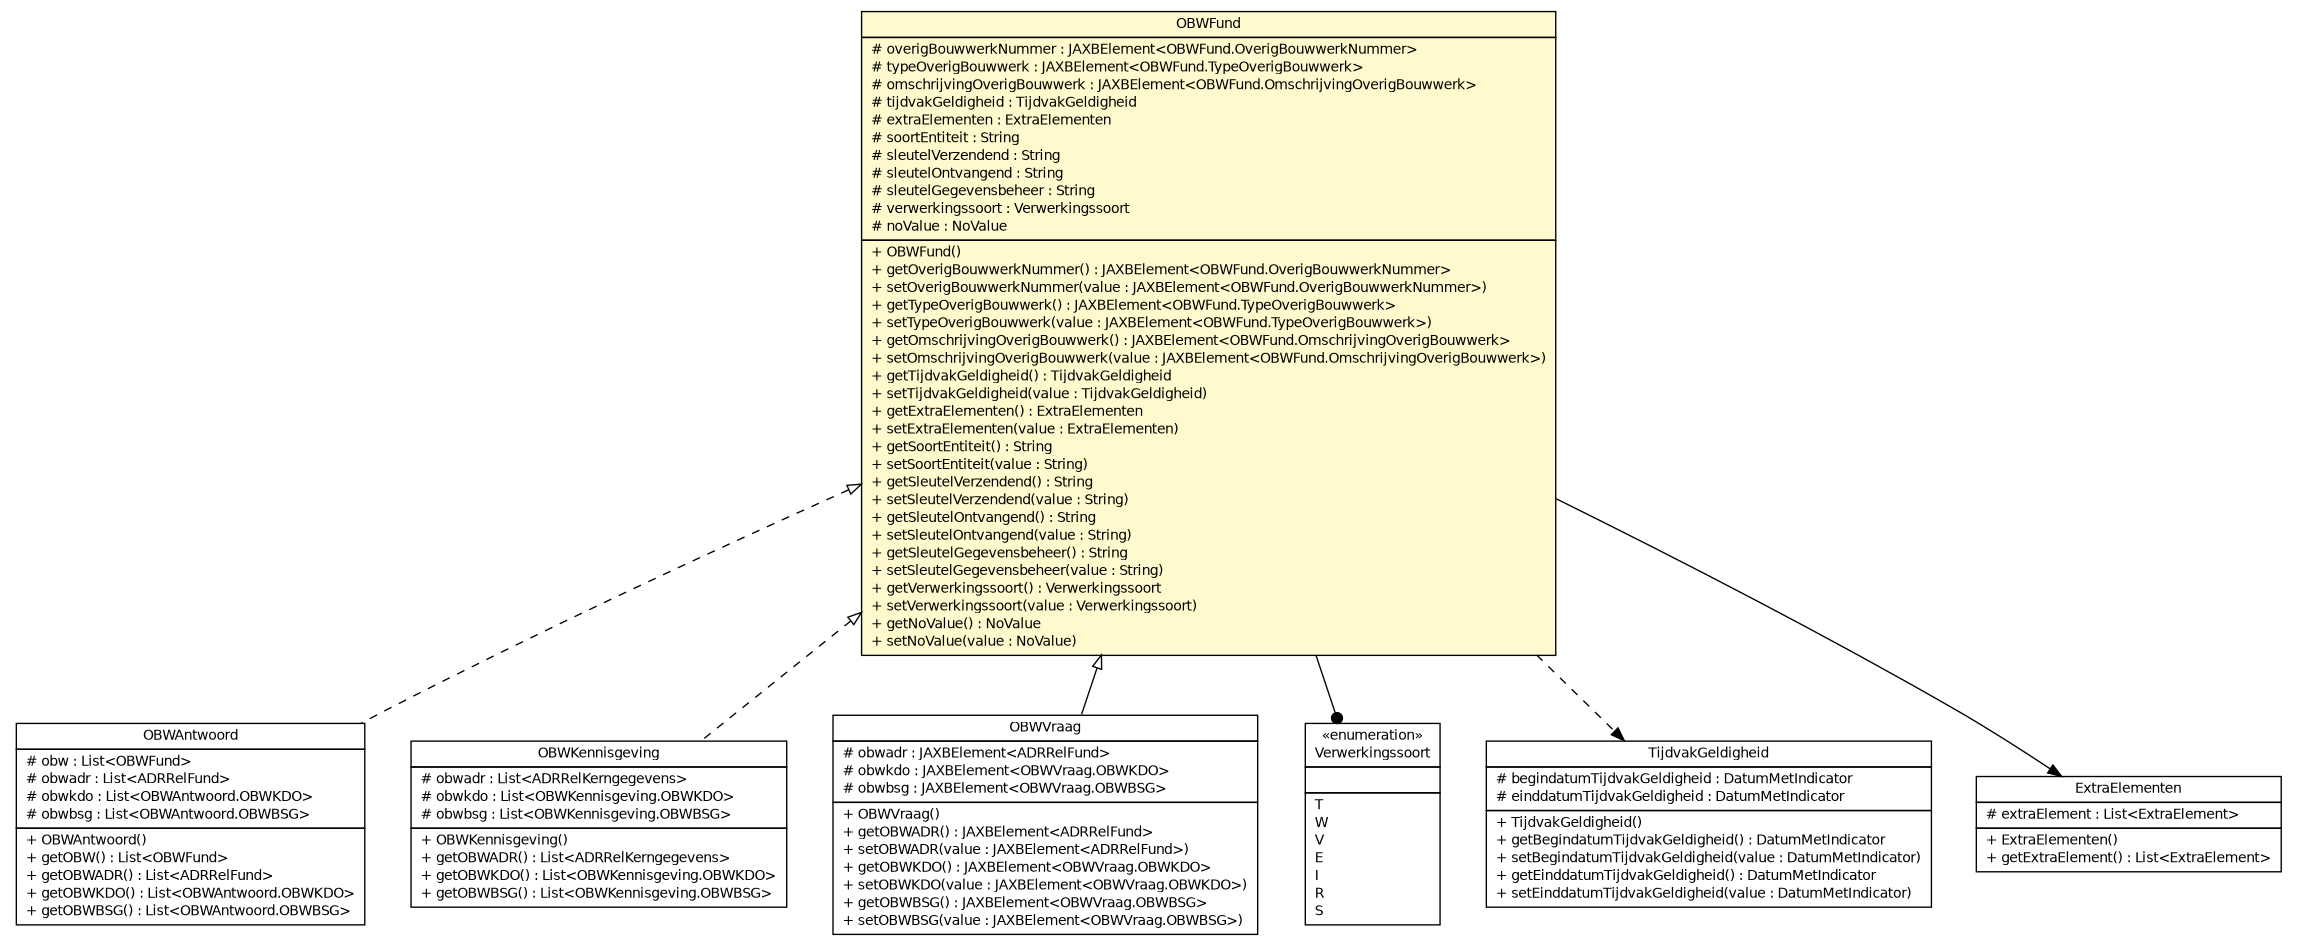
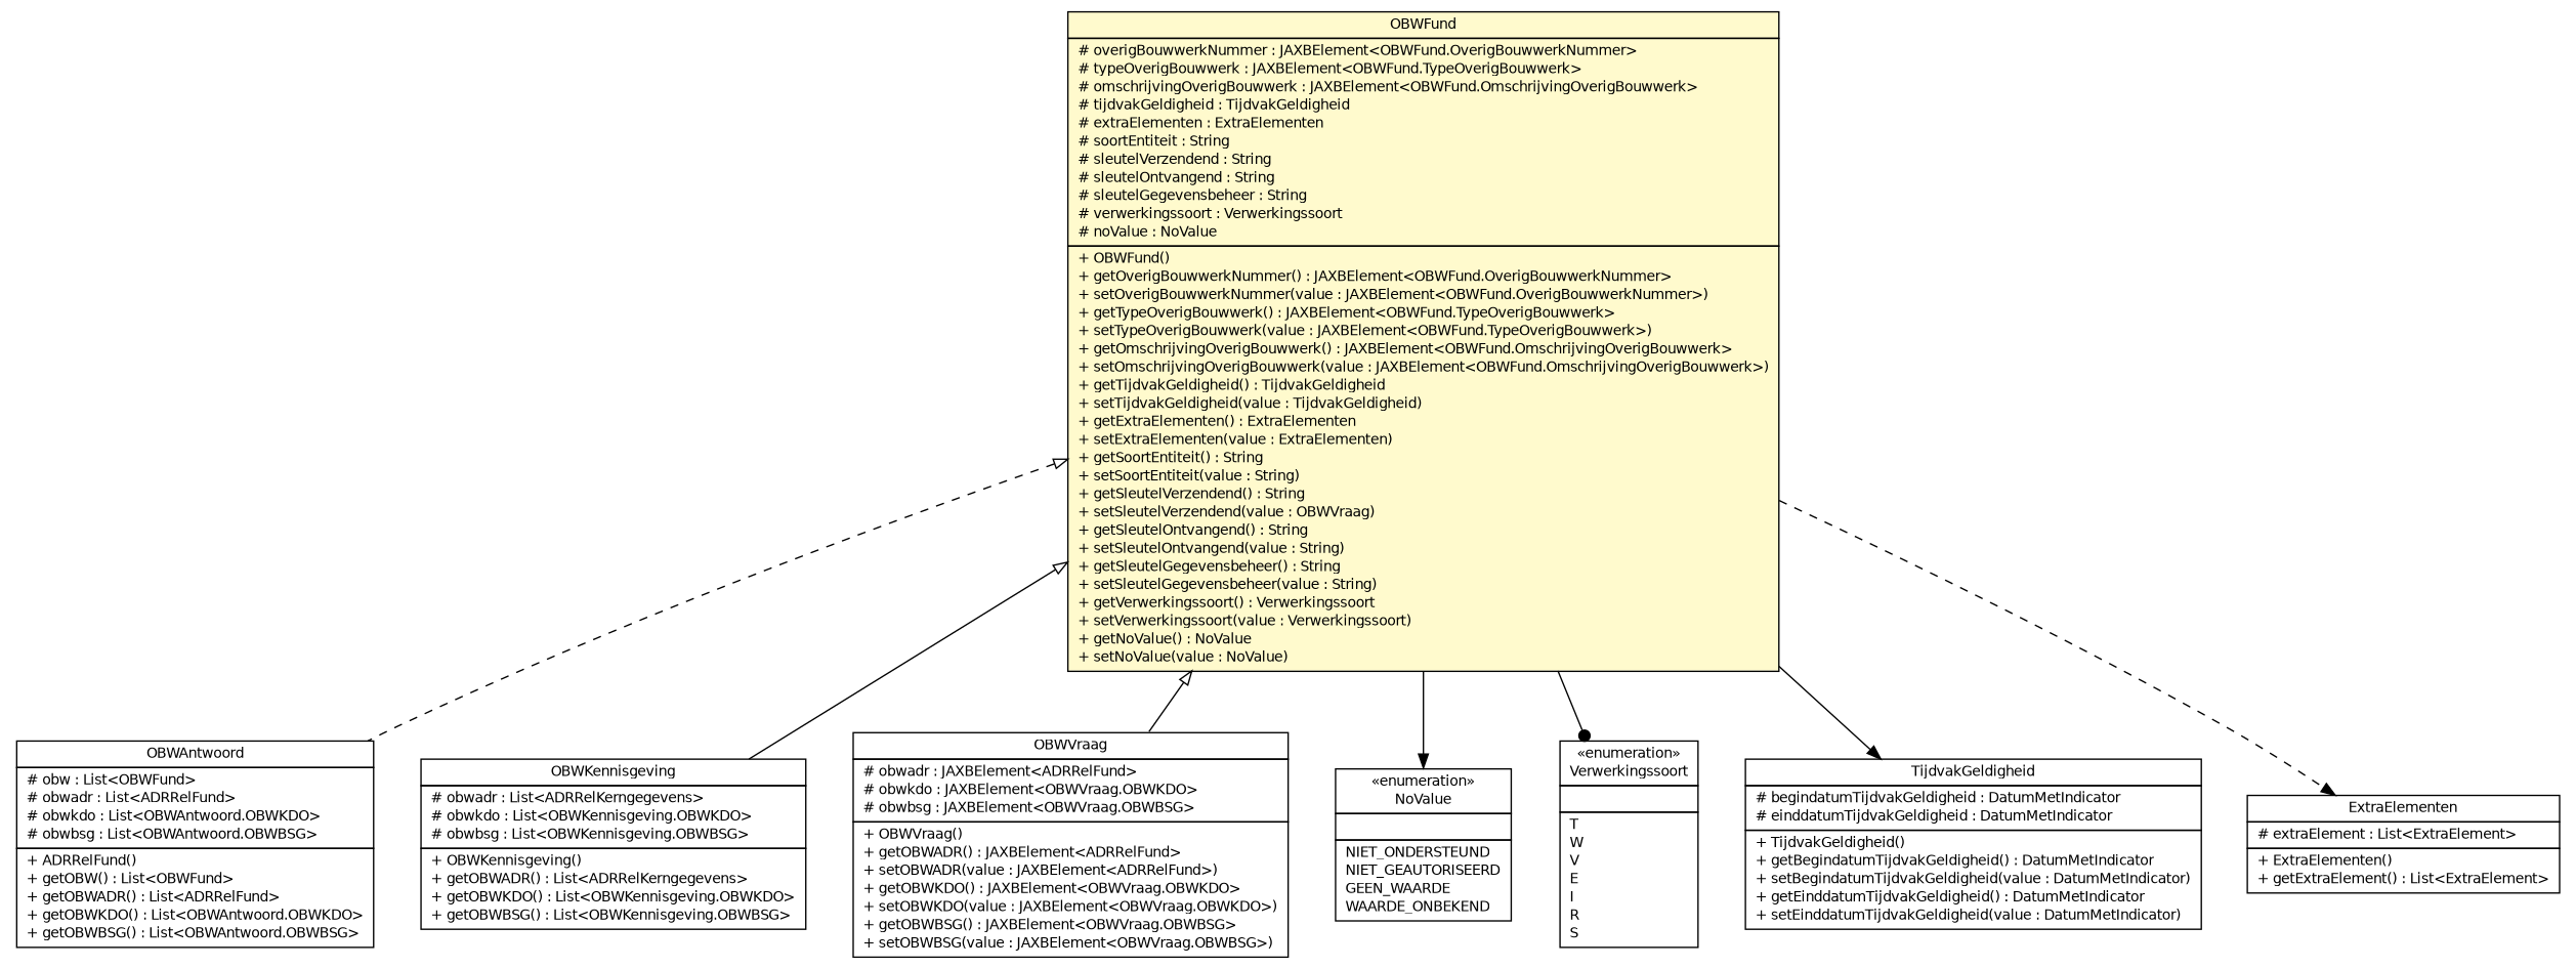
  digraph {
    nodesep=0.25
    ranksep=0.5
    node [fontcolor=black fontname=Helvetica fontsize=10.0 shape=plaintext]
    edge [fontname=Helvetica fontsize=10.0 headport=p labelfontname=Helvetica labelfontsize=10 style=solid tailport=p color=black fontcolor=black]
-   n1 [label=<<table title="nl.egem.stuf.sector.bg._0204.OBWAntwoord" border="0" cellborder="1" cellspacing="0" cellpadding="2" port="p" href="./OBWAntwoord.html"> 		<tr><td><table border="0" cellspacing="0" cellpadding="1"> <tr><td align="center" balign="center"> OBWAntwoord </td></tr> 		</table></td></tr> 		<tr><td><table border="0" cellspacing="0" cellpadding="1"> <tr><td align="left" balign="left"> # obw : List&lt;OBWFund&gt; </td></tr> <tr><td align="left" balign="left"> # obwadr : List&lt;ADRRelFund&gt; </td></tr> <tr><td align="left" balign="left"> # obwkdo : List&lt;OBWAntwoord.OBWKDO&gt; </td></tr> <tr><td align="left" balign="left"> # obwbsg : List&lt;OBWAntwoord.OBWBSG&gt; </td></tr> 		</table></td></tr> 		<tr><td><table border="0" cellspacing="0" cellpadding="1"> <tr><td align="left" balign="left"> + OBWAntwoord() </td></tr> <tr><td align="left" balign="left"> + getOBW() : List&lt;OBWFund&gt; </td></tr> <tr><td align="left" balign="left"> + getOBWADR() : List&lt;ADRRelFund&gt; </td></tr> <tr><td align="left" balign="left"> + getOBWKDO() : List&lt;OBWAntwoord.OBWKDO&gt; </td></tr> <tr><td align="left" balign="left"> + getOBWBSG() : List&lt;OBWAntwoord.OBWBSG&gt; </td></tr> 		</table></td></tr> 		</table>>]
-   n2 [label=<<table title="nl.egem.stuf.sector.bg._0204.OBWFund" border="0" cellborder="1" cellspacing="0" cellpadding="2" port="p" bgcolor="lemonChiffon" href="./OBWFund.html"> 		<tr><td><table border="0" cellspacing="0" cellpadding="1"> <tr><td align="center" balign="center"> OBWFund </td></tr> 		</table></td></tr> 		<tr><td><table border="0" cellspacing="0" cellpadding="1"> <tr><td align="left" balign="left"> # overigBouwwerkNummer : JAXBElement&lt;OBWFund.OverigBouwwerkNummer&gt; </td></tr> <tr><td align="left" balign="left"> # typeOverigBouwwerk : JAXBElement&lt;OBWFund.TypeOverigBouwwerk&gt; </td></tr> <tr><td align="left" balign="left"> # omschrijvingOverigBouwwerk : JAXBElement&lt;OBWFund.OmschrijvingOverigBouwwerk&gt; </td></tr> <tr><td align="left" balign="left"> # tijdvakGeldigheid : TijdvakGeldigheid </td></tr> <tr><td align="left" balign="left"> # extraElementen : ExtraElementen </td></tr> <tr><td align="left" balign="left"> # soortEntiteit : String </td></tr> <tr><td align="left" balign="left"> # sleutelVerzendend : String </td></tr> <tr><td align="left" balign="left"> # sleutelOntvangend : String </td></tr> <tr><td align="left" balign="left"> # sleutelGegevensbeheer : String </td></tr> <tr><td align="left" balign="left"> # verwerkingssoort : Verwerkingssoort </td></tr> <tr><td align="left" balign="left"> # noValue : NoValue </td></tr> 		</table></td></tr> 		<tr><td><table border="0" cellspacing="0" cellpadding="1"> <tr><td align="left" balign="left"> + OBWFund() </td></tr> <tr><td align="left" balign="left"> + getOverigBouwwerkNummer() : JAXBElement&lt;OBWFund.OverigBouwwerkNummer&gt; </td></tr> <tr><td align="left" balign="left"> + setOverigBouwwerkNummer(value : JAXBElement&lt;OBWFund.OverigBouwwerkNummer&gt;) </td></tr> <tr><td align="left" balign="left"> + getTypeOverigBouwwerk() : JAXBElement&lt;OBWFund.TypeOverigBouwwerk&gt; </td></tr> <tr><td align="left" balign="left"> + setTypeOverigBouwwerk(value : JAXBElement&lt;OBWFund.TypeOverigBouwwerk&gt;) </td></tr> <tr><td align="left" balign="left"> + getOmschrijvingOverigBouwwerk() : JAXBElement&lt;OBWFund.OmschrijvingOverigBouwwerk&gt; </td></tr> <tr><td align="left" balign="left"> + setOmschrijvingOverigBouwwerk(value : JAXBElement&lt;OBWFund.OmschrijvingOverigBouwwerk&gt;) </td></tr> <tr><td align="left" balign="left"> + getTijdvakGeldigheid() : TijdvakGeldigheid </td></tr> <tr><td align="left" balign="left"> + setTijdvakGeldigheid(value : TijdvakGeldigheid) </td></tr> <tr><td align="left" balign="left"> + getExtraElementen() : ExtraElementen </td></tr> <tr><td align="left" balign="left"> + setExtraElementen(value : ExtraElementen) </td></tr> <tr><td align="left" balign="left"> + getSoortEntiteit() : String </td></tr> <tr><td align="left" balign="left"> + setSoortEntiteit(value : String) </td></tr> <tr><td align="left" balign="left"> + getSleutelVerzendend() : String </td></tr> <tr><td align="left" balign="left"> + setSleutelVerzendend(value : String) </td></tr> <tr><td align="left" balign="left"> + getSleutelOntvangend() : String </td></tr> <tr><td align="left" balign="left"> + setSleutelOntvangend(value : String) </td></tr> <tr><td align="left" balign="left"> + getSleutelGegevensbeheer() : String </td></tr> <tr><td align="left" balign="left"> + setSleutelGegevensbeheer(value : String) </td></tr> <tr><td align="left" balign="left"> + getVerwerkingssoort() : Verwerkingssoort </td></tr> <tr><td align="left" balign="left"> + setVerwerkingssoort(value : Verwerkingssoort) </td></tr> <tr><td align="left" balign="left"> + getNoValue() : NoValue </td></tr> <tr><td align="left" balign="left"> + setNoValue(value : NoValue) </td></tr> 		</table></td></tr> 		</table>>]
+   n1 [label=<<table title="nl.egem.stuf.sector.bg._0204.OBWAntwoord" border="0" cellborder="1" cellspacing="0" cellpadding="2" port="p" href="./OBWAntwoord.html"> 		<tr><td><table border="0" cellspacing="0" cellpadding="1"> <tr><td align="center" balign="center"> OBWAntwoord </td></tr> 		</table></td></tr> 		<tr><td><table border="0" cellspacing="0" cellpadding="1"> <tr><td align="left" balign="left"> # obw : List&lt;OBWFund&gt; </td></tr> <tr><td align="left" balign="left"> # obwadr : List&lt;ADRRelFund&gt; </td></tr> <tr><td align="left" balign="left"> # obwkdo : List&lt;OBWAntwoord.OBWKDO&gt; </td></tr> <tr><td align="left" balign="left"> # obwbsg : List&lt;OBWAntwoord.OBWBSG&gt; </td></tr> 		</table></td></tr> 		<tr><td><table border="0" cellspacing="0" cellpadding="1"> <tr><td align="left" balign="left"> + ADRRelFund() </td></tr> <tr><td align="left" balign="left"> + getOBW() : List&lt;OBWFund&gt; </td></tr> <tr><td align="left" balign="left"> + getOBWADR() : List&lt;ADRRelFund&gt; </td></tr> <tr><td align="left" balign="left"> + getOBWKDO() : List&lt;OBWAntwoord.OBWKDO&gt; </td></tr> <tr><td align="left" balign="left"> + getOBWBSG() : List&lt;OBWAntwoord.OBWBSG&gt; </td></tr> 		</table></td></tr> 		</table>>]
+   n2 [label=<<table title="nl.egem.stuf.sector.bg._0204.OBWFund" border="0" cellborder="1" cellspacing="0" cellpadding="2" port="p" bgcolor="lemonChiffon" href="./OBWFund.html"> 		<tr><td><table border="0" cellspacing="0" cellpadding="1"> <tr><td align="center" balign="center"> OBWFund </td></tr> 		</table></td></tr> 		<tr><td><table border="0" cellspacing="0" cellpadding="1"> <tr><td align="left" balign="left"> # overigBouwwerkNummer : JAXBElement&lt;OBWFund.OverigBouwwerkNummer&gt; </td></tr> <tr><td align="left" balign="left"> # typeOverigBouwwerk : JAXBElement&lt;OBWFund.TypeOverigBouwwerk&gt; </td></tr> <tr><td align="left" balign="left"> # omschrijvingOverigBouwwerk : JAXBElement&lt;OBWFund.OmschrijvingOverigBouwwerk&gt; </td></tr> <tr><td align="left" balign="left"> # tijdvakGeldigheid : TijdvakGeldigheid </td></tr> <tr><td align="left" balign="left"> # extraElementen : ExtraElementen </td></tr> <tr><td align="left" balign="left"> # soortEntiteit : String </td></tr> <tr><td align="left" balign="left"> # sleutelVerzendend : String </td></tr> <tr><td align="left" balign="left"> # sleutelOntvangend : String </td></tr> <tr><td align="left" balign="left"> # sleutelGegevensbeheer : String </td></tr> <tr><td align="left" balign="left"> # verwerkingssoort : Verwerkingssoort </td></tr> <tr><td align="left" balign="left"> # noValue : NoValue </td></tr> 		</table></td></tr> 		<tr><td><table border="0" cellspacing="0" cellpadding="1"> <tr><td align="left" balign="left"> + OBWFund() </td></tr> <tr><td align="left" balign="left"> + getOverigBouwwerkNummer() : JAXBElement&lt;OBWFund.OverigBouwwerkNummer&gt; </td></tr> <tr><td align="left" balign="left"> + setOverigBouwwerkNummer(value : JAXBElement&lt;OBWFund.OverigBouwwerkNummer&gt;) </td></tr> <tr><td align="left" balign="left"> + getTypeOverigBouwwerk() : JAXBElement&lt;OBWFund.TypeOverigBouwwerk&gt; </td></tr> <tr><td align="left" balign="left"> + setTypeOverigBouwwerk(value : JAXBElement&lt;OBWFund.TypeOverigBouwwerk&gt;) </td></tr> <tr><td align="left" balign="left"> + getOmschrijvingOverigBouwwerk() : JAXBElement&lt;OBWFund.OmschrijvingOverigBouwwerk&gt; </td></tr> <tr><td align="left" balign="left"> + setOmschrijvingOverigBouwwerk(value : JAXBElement&lt;OBWFund.OmschrijvingOverigBouwwerk&gt;) </td></tr> <tr><td align="left" balign="left"> + getTijdvakGeldigheid() : TijdvakGeldigheid </td></tr> <tr><td align="left" balign="left"> + setTijdvakGeldigheid(value : TijdvakGeldigheid) </td></tr> <tr><td align="left" balign="left"> + getExtraElementen() : ExtraElementen </td></tr> <tr><td align="left" balign="left"> + setExtraElementen(value : ExtraElementen) </td></tr> <tr><td align="left" balign="left"> + getSoortEntiteit() : String </td></tr> <tr><td align="left" balign="left"> + setSoortEntiteit(value : String) </td></tr> <tr><td align="left" balign="left"> + getSleutelVerzendend() : String </td></tr> <tr><td align="left" balign="left"> + setSleutelVerzendend(value : OBWVraag) </td></tr> <tr><td align="left" balign="left"> + getSleutelOntvangend() : String </td></tr> <tr><td align="left" balign="left"> + setSleutelOntvangend(value : String) </td></tr> <tr><td align="left" balign="left"> + getSleutelGegevensbeheer() : String </td></tr> <tr><td align="left" balign="left"> + setSleutelGegevensbeheer(value : String) </td></tr> <tr><td align="left" balign="left"> + getVerwerkingssoort() : Verwerkingssoort </td></tr> <tr><td align="left" balign="left"> + setVerwerkingssoort(value : Verwerkingssoort) </td></tr> <tr><td align="left" balign="left"> + getNoValue() : NoValue </td></tr> <tr><td align="left" balign="left"> + setNoValue(value : NoValue) </td></tr> 		</table></td></tr> 		</table>>]
    n3 [label=<<table title="nl.egem.stuf.sector.bg._0204.OBWKennisgeving" border="0" cellborder="1" cellspacing="0" cellpadding="2" port="p" href="./OBWKennisgeving.html"> 		<tr><td><table border="0" cellspacing="0" cellpadding="1"> <tr><td align="center" balign="center"> OBWKennisgeving </td></tr> 		</table></td></tr> 		<tr><td><table border="0" cellspacing="0" cellpadding="1"> <tr><td align="left" balign="left"> # obwadr : List&lt;ADRRelKerngegevens&gt; </td></tr> <tr><td align="left" balign="left"> # obwkdo : List&lt;OBWKennisgeving.OBWKDO&gt; </td></tr> <tr><td align="left" balign="left"> # obwbsg : List&lt;OBWKennisgeving.OBWBSG&gt; </td></tr> 		</table></td></tr> 		<tr><td><table border="0" cellspacing="0" cellpadding="1"> <tr><td align="left" balign="left"> + OBWKennisgeving() </td></tr> <tr><td align="left" balign="left"> + getOBWADR() : List&lt;ADRRelKerngegevens&gt; </td></tr> <tr><td align="left" balign="left"> + getOBWKDO() : List&lt;OBWKennisgeving.OBWKDO&gt; </td></tr> <tr><td align="left" balign="left"> + getOBWBSG() : List&lt;OBWKennisgeving.OBWBSG&gt; </td></tr> 		</table></td></tr> 		</table>>]
    n4 [label=<<table title="nl.egem.stuf.sector.bg._0204.OBWVraag" border="0" cellborder="1" cellspacing="0" cellpadding="2" port="p" href="./OBWVraag.html"> 		<tr><td><table border="0" cellspacing="0" cellpadding="1"> <tr><td align="center" balign="center"> OBWVraag </td></tr> 		</table></td></tr> 		<tr><td><table border="0" cellspacing="0" cellpadding="1"> <tr><td align="left" balign="left"> # obwadr : JAXBElement&lt;ADRRelFund&gt; </td></tr> <tr><td align="left" balign="left"> # obwkdo : JAXBElement&lt;OBWVraag.OBWKDO&gt; </td></tr> <tr><td align="left" balign="left"> # obwbsg : JAXBElement&lt;OBWVraag.OBWBSG&gt; </td></tr> 		</table></td></tr> 		<tr><td><table border="0" cellspacing="0" cellpadding="1"> <tr><td align="left" balign="left"> + OBWVraag() </td></tr> <tr><td align="left" balign="left"> + getOBWADR() : JAXBElement&lt;ADRRelFund&gt; </td></tr> <tr><td align="left" balign="left"> + setOBWADR(value : JAXBElement&lt;ADRRelFund&gt;) </td></tr> <tr><td align="left" balign="left"> + getOBWKDO() : JAXBElement&lt;OBWVraag.OBWKDO&gt; </td></tr> <tr><td align="left" balign="left"> + setOBWKDO(value : JAXBElement&lt;OBWVraag.OBWKDO&gt;) </td></tr> <tr><td align="left" balign="left"> + getOBWBSG() : JAXBElement&lt;OBWVraag.OBWBSG&gt; </td></tr> <tr><td align="left" balign="left"> + setOBWBSG(value : JAXBElement&lt;OBWVraag.OBWBSG&gt;) </td></tr> 		</table></td></tr> 		</table>>]
+   n5 [label=<<table title="nl.egem.stuf.stuf0204.NoValue" border="0" cellborder="1" cellspacing="0" cellpadding="2" port="p" href="../../../stuf0204/NoValue.html"> 		<tr><td><table border="0" cellspacing="0" cellpadding="1"> <tr><td align="center" balign="center"> &#171;enumeration&#187; </td></tr> <tr><td align="center" balign="center"> NoValue </td></tr> 		</table></td></tr> 		<tr><td><table border="0" cellspacing="0" cellpadding="1"> <tr><td align="left" balign="left">  </td></tr> 		</table></td></tr> 		<tr><td><table border="0" cellspacing="0" cellpadding="1"> <tr><td align="left" balign="left"> NIET_ONDERSTEUND </td></tr> <tr><td align="left" balign="left"> NIET_GEAUTORISEERD </td></tr> <tr><td align="left" balign="left"> GEEN_WAARDE </td></tr> <tr><td align="left" balign="left"> WAARDE_ONBEKEND </td></tr> 		</table></td></tr> 		</table>>]
    n6 [label=<<table title="nl.egem.stuf.stuf0204.Verwerkingssoort" border="0" cellborder="1" cellspacing="0" cellpadding="2" port="p" href="../../../stuf0204/Verwerkingssoort.html"> 		<tr><td><table border="0" cellspacing="0" cellpadding="1"> <tr><td align="center" balign="center"> &#171;enumeration&#187; </td></tr> <tr><td align="center" balign="center"> Verwerkingssoort </td></tr> 		</table></td></tr> 		<tr><td><table border="0" cellspacing="0" cellpadding="1"> <tr><td align="left" balign="left">  </td></tr> 		</table></td></tr> 		<tr><td><table border="0" cellspacing="0" cellpadding="1"> <tr><td align="left" balign="left"> T </td></tr> <tr><td align="left" balign="left"> W </td></tr> <tr><td align="left" balign="left"> V </td></tr> <tr><td align="left" balign="left"> E </td></tr> <tr><td align="left" balign="left"> I </td></tr> <tr><td align="left" balign="left"> R </td></tr> <tr><td align="left" balign="left"> S </td></tr> 		</table></td></tr> 		</table>>]
    n7 [label=<<table title="nl.egem.stuf.stuf0204.TijdvakGeldigheid" border="0" cellborder="1" cellspacing="0" cellpadding="2" port="p" href="../../../stuf0204/TijdvakGeldigheid.html"> 		<tr><td><table border="0" cellspacing="0" cellpadding="1"> <tr><td align="center" balign="center"> TijdvakGeldigheid </td></tr> 		</table></td></tr> 		<tr><td><table border="0" cellspacing="0" cellpadding="1"> <tr><td align="left" balign="left"> # begindatumTijdvakGeldigheid : DatumMetIndicator </td></tr> <tr><td align="left" balign="left"> # einddatumTijdvakGeldigheid : DatumMetIndicator </td></tr> 		</table></td></tr> 		<tr><td><table border="0" cellspacing="0" cellpadding="1"> <tr><td align="left" balign="left"> + TijdvakGeldigheid() </td></tr> <tr><td align="left" balign="left"> + getBegindatumTijdvakGeldigheid() : DatumMetIndicator </td></tr> <tr><td align="left" balign="left"> + setBegindatumTijdvakGeldigheid(value : DatumMetIndicator) </td></tr> <tr><td align="left" balign="left"> + getEinddatumTijdvakGeldigheid() : DatumMetIndicator </td></tr> <tr><td align="left" balign="left"> + setEinddatumTijdvakGeldigheid(value : DatumMetIndicator) </td></tr> 		</table></td></tr> 		</table>>]
    n8 [label=<<table title="nl.egem.stuf.stuf0204.ExtraElementen" border="0" cellborder="1" cellspacing="0" cellpadding="2" port="p" href="../../../stuf0204/ExtraElementen.html"> 		<tr><td><table border="0" cellspacing="0" cellpadding="1"> <tr><td align="center" balign="center"> ExtraElementen </td></tr> 		</table></td></tr> 		<tr><td><table border="0" cellspacing="0" cellpadding="1"> <tr><td align="left" balign="left"> # extraElement : List&lt;ExtraElement&gt; </td></tr> 		</table></td></tr> 		<tr><td><table border="0" cellspacing="0" cellpadding="1"> <tr><td align="left" balign="left"> + ExtraElementen() </td></tr> <tr><td align="left" balign="left"> + getExtraElement() : List&lt;ExtraElement&gt; </td></tr> 		</table></td></tr> 		</table>>]
    n2 -> n1 [arrowtail=empty dir=back fontsize=10 style=dashed color="" fontcolor=""]
-   n2 -> n3 [arrowtail=empty dir=back fontsize=10 style=dashed color="" fontcolor=""]
+   n2 -> n3 [arrowtail=empty dir=back fontsize=10 color="" fontcolor=""]
    n2 -> n4 [arrowtail=empty dir=back fontsize=10 color="" fontcolor=""]
+   n2 -> n5 [arrowhead=normal]
    n2 -> n6 [arrowhead=dot]
-   n2 -> n7 [arrowhead=normal style=dashed]
-   n2 -> n8 [arrowhead=normal]
+   n2 -> n7 [arrowhead=normal]
+   n2 -> n8 [arrowhead=normal style=dashed]
  }
